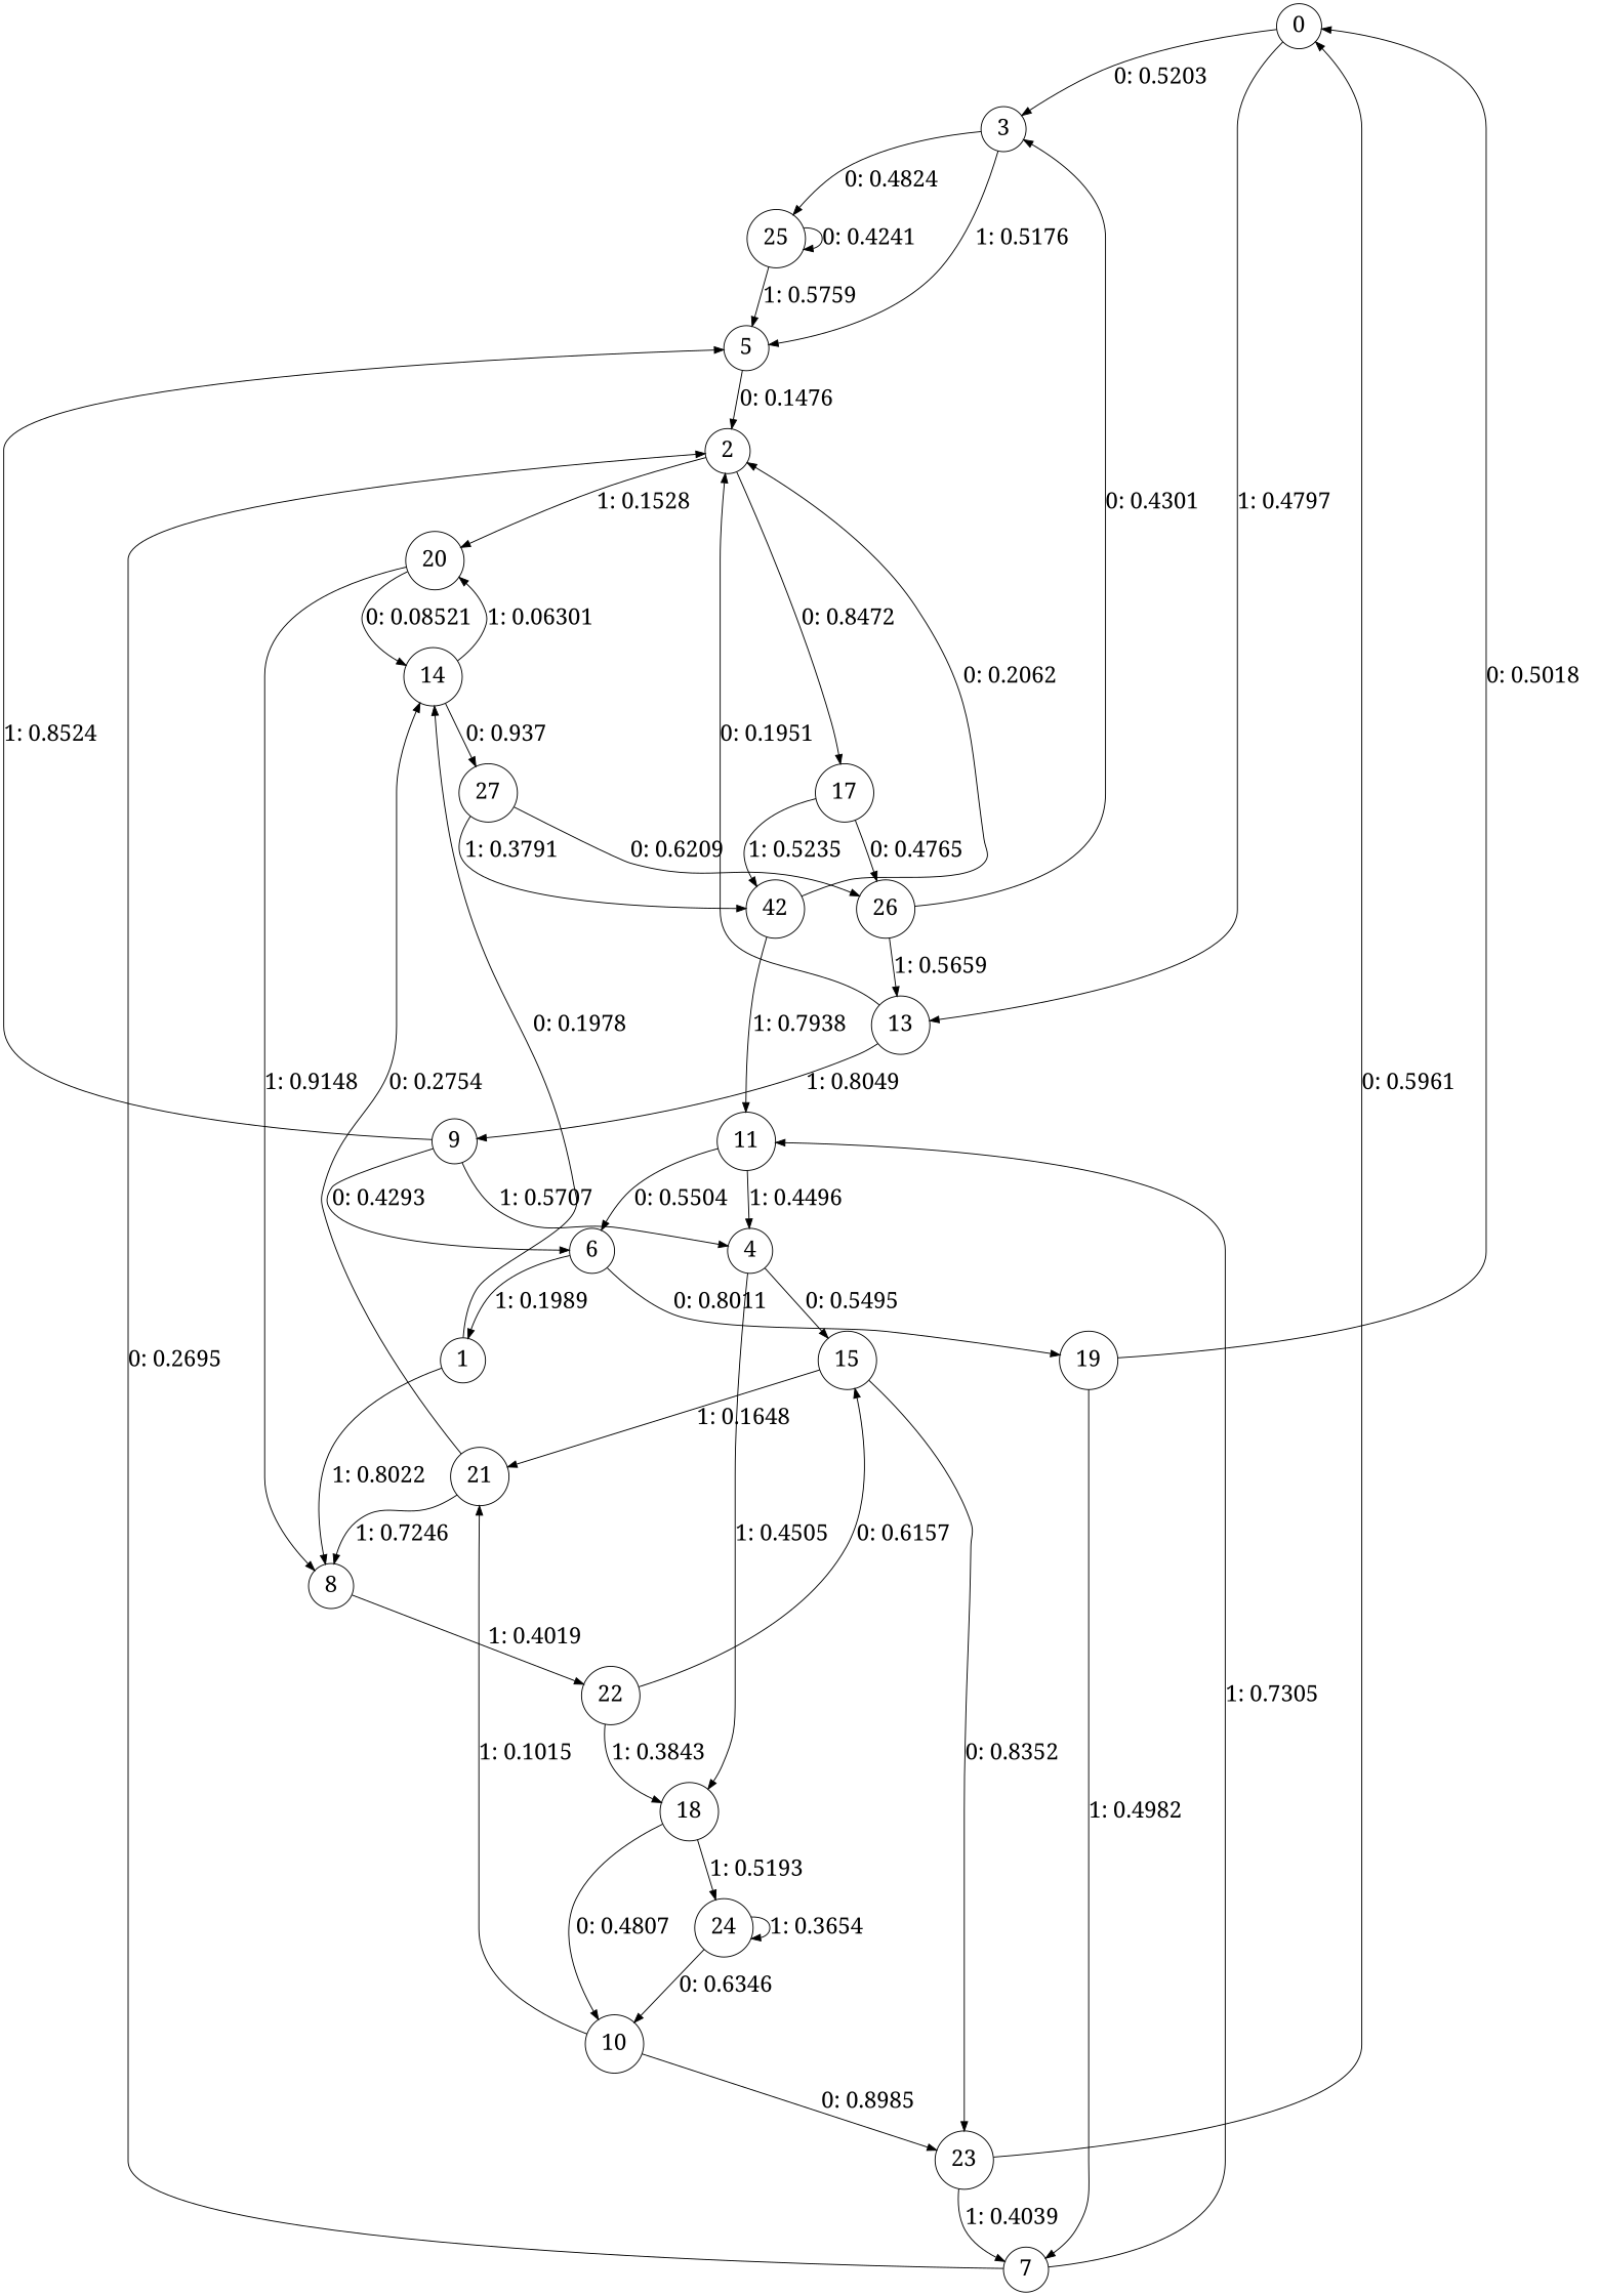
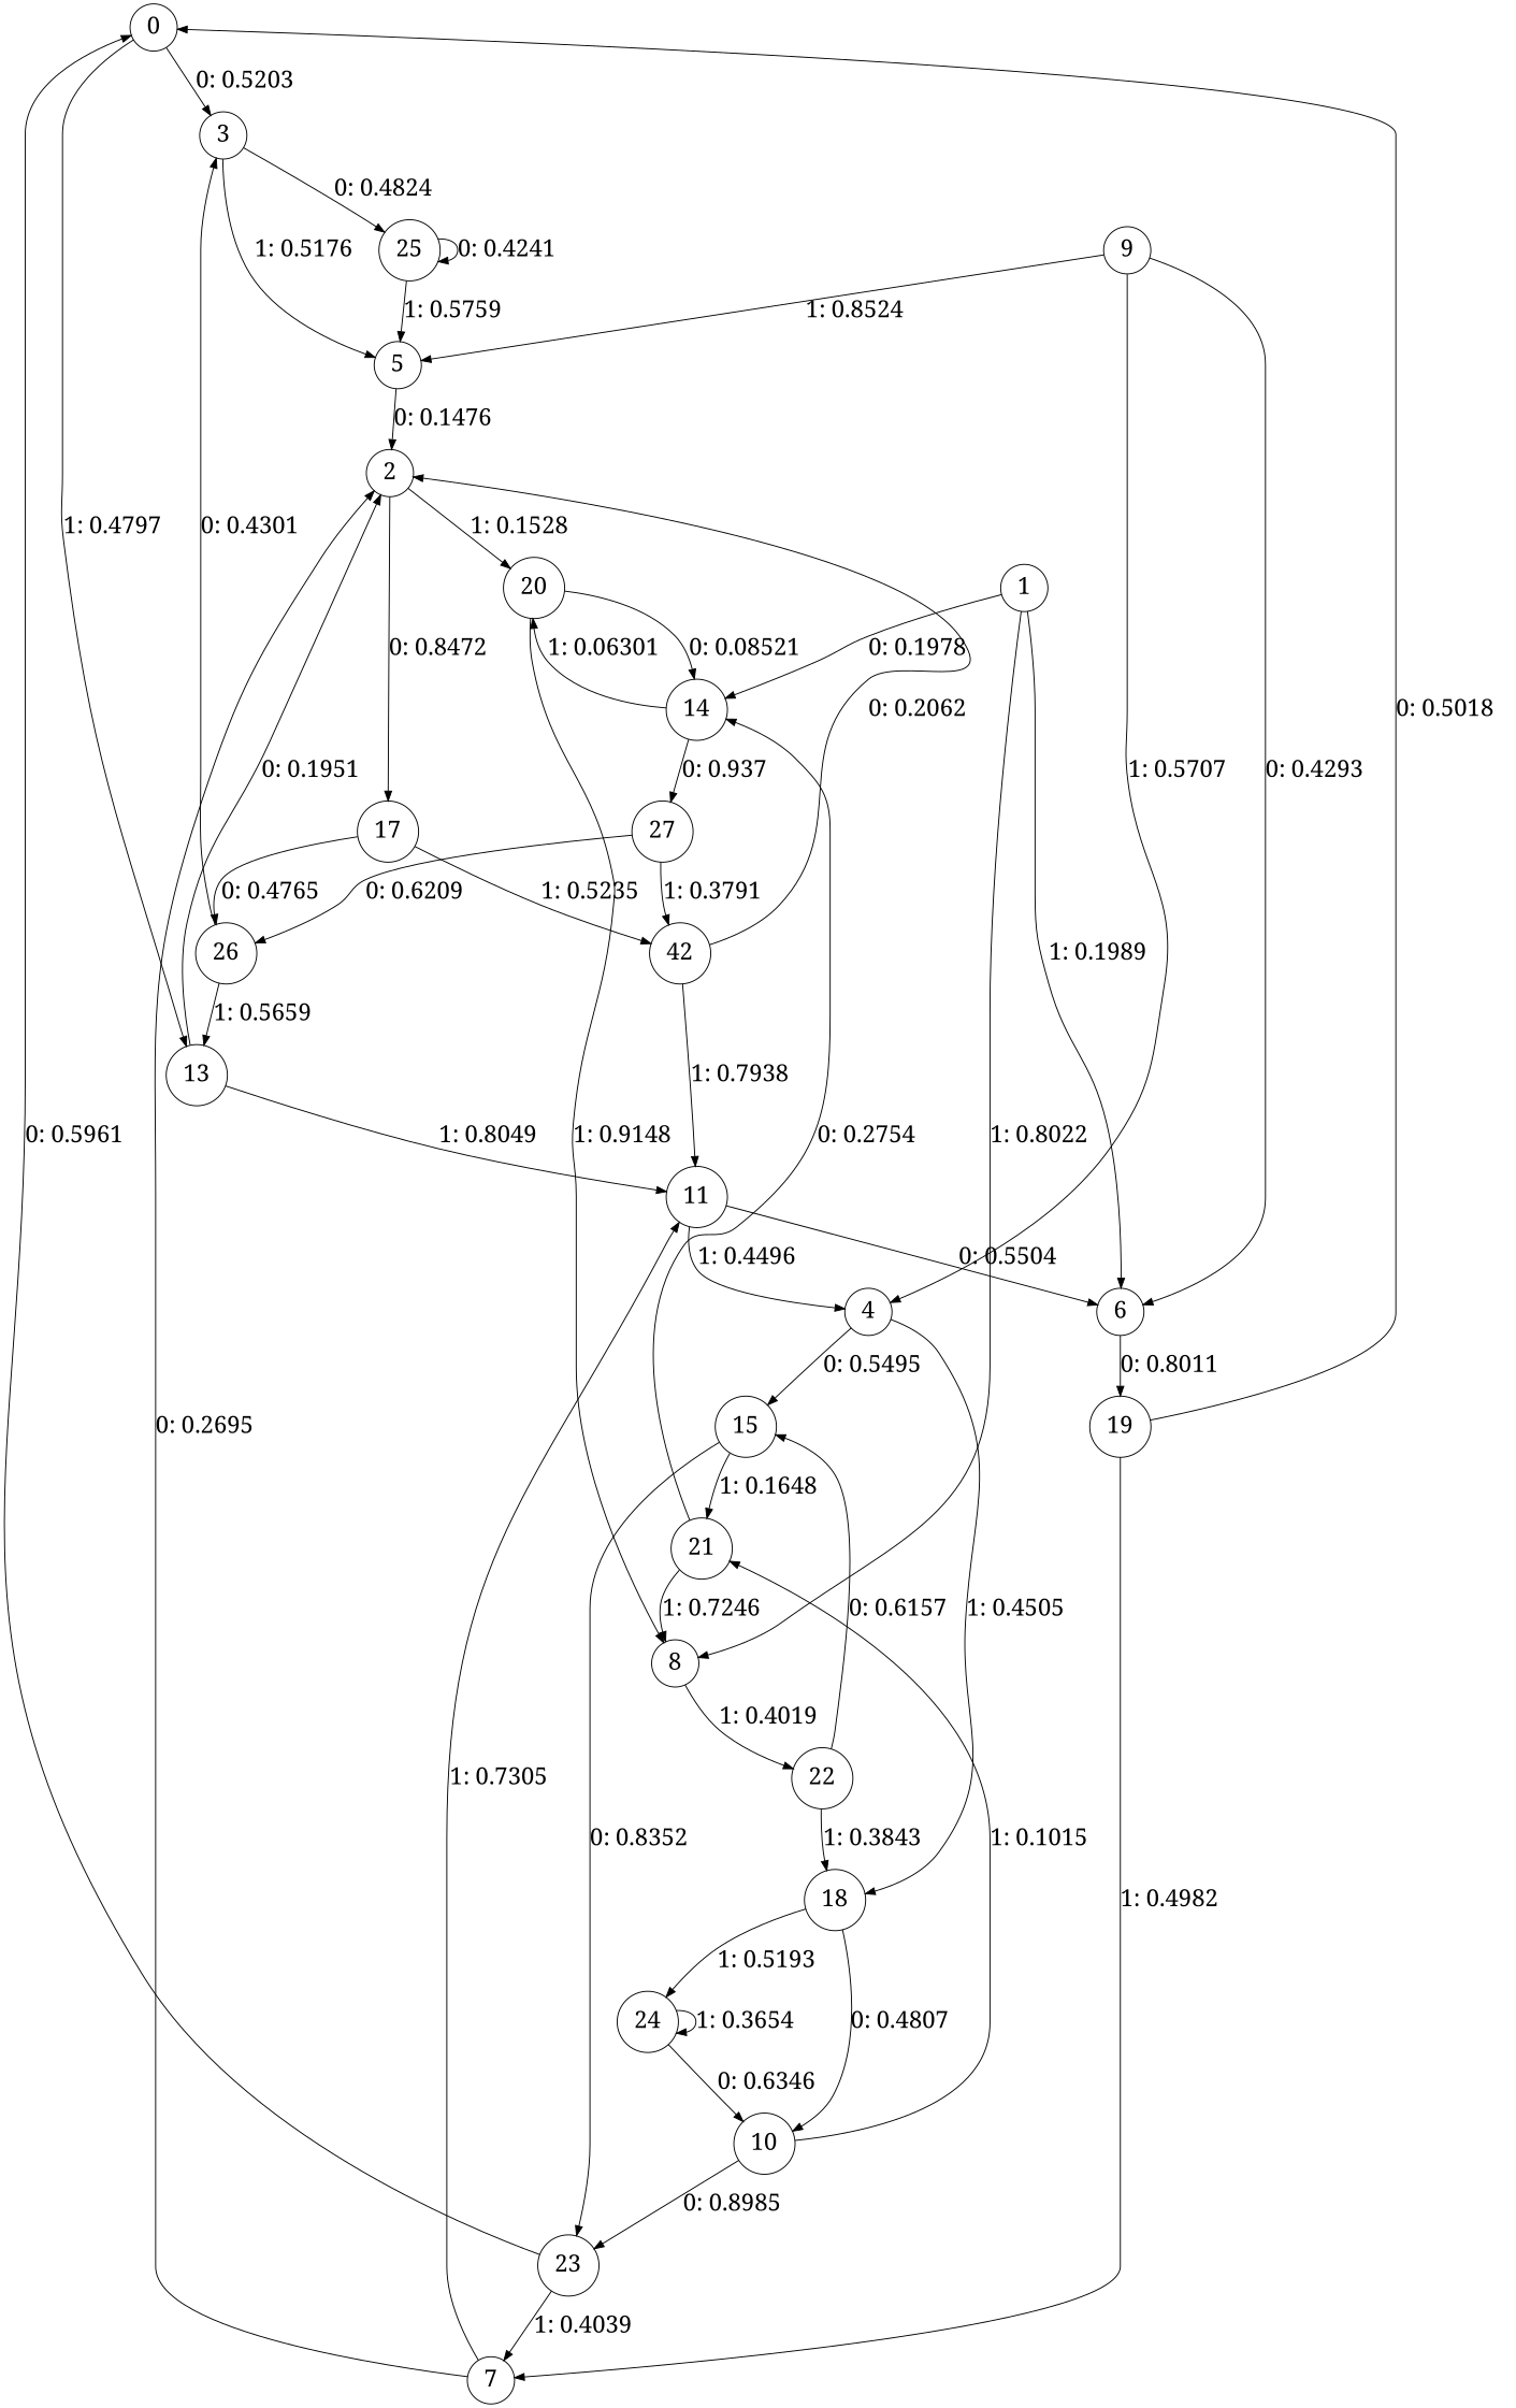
  digraph {
    fontname="Noto Serif"
    node [fontname="Noto Serif" fontsize=24 shape=circle]
    edge [fontname="Noto Serif" fontsize=24]
    0
    3
    13
    25
    5
    2
    9
    20
    17
    4
    6
    1
    14
    8
    27
    22
    n17 [label=42]
    26
    15
    18
    11
    23
    21
    10
    24
    7
    19
    0 -> 3 [label="0: 0.5203   "]
    0 -> 13 [label="1: 0.4797   "]
    3 -> 25 [label="0: 0.4824   "]
    3 -> 5 [label="1: 0.5176   "]
    13 -> 2 [label="0: 0.1951   "]
-   13 -> 9 [label="1: 0.8049   "]
+   13 -> 11 [label="1: 0.8049   "]
    25 -> 25 [label="0: 0.4241   "]
    25 -> 5 [label="1: 0.5759   "]
    5 -> 2 [label="0: 0.1476   "]
    2 -> 20 [label="1: 0.1528   "]
    2 -> 17 [label="0: 0.8472   "]
    9 -> 5 [label="1: 0.8524   "]
    9 -> 4 [label="1: 0.5707   "]
    9 -> 6 [label="0: 0.4293   "]
    20 -> 14 [label="0: 0.08521  "]
    20 -> 8 [label="1: 0.9148   "]
    17 -> n17 [label="1: 0.5235   "]
    17 -> 26 [label="0: 0.4765   "]
    4 -> 15 [label="0: 0.5495   "]
    4 -> 18 [label="1: 0.4505   "]
-   6 -> 1 [label="1: 0.1989   "]
+   1 -> 6 [label="1: 0.1989   "]
    6 -> 19 [label="0: 0.8011   "]
    1 -> 14 [label="0: 0.1978   "]
    1 -> 8 [label="1: 0.8022   "]
    14 -> 20 [label="1: 0.06301  "]
    14 -> 27 [label="0: 0.937    "]
    8 -> 22 [label="1: 0.4019   "]
    27 -> n17 [label="1: 0.3791   "]
    27 -> 26 [label="0: 0.6209   "]
    22 -> 15 [label="0: 0.6157   "]
    22 -> 18 [label="1: 0.3843   "]
    n17 -> 2 [label="0: 0.2062   "]
    n17 -> 11 [label="1: 0.7938   "]
    26 -> 3 [label="0: 0.4301   "]
    26 -> 13 [label="1: 0.5659   "]
    15 -> 23 [label="0: 0.8352   "]
    15 -> 21 [label="1: 0.1648   "]
    18 -> 10 [label="0: 0.4807   "]
    18 -> 24 [label="1: 0.5193   "]
    11 -> 4 [label="1: 0.4496   "]
    11 -> 6 [label="0: 0.5504   "]
    23 -> 0 [label="0: 0.5961   "]
    23 -> 7 [label="1: 0.4039   "]
    21 -> 14 [label="0: 0.2754   "]
    21 -> 8 [label="1: 0.7246   "]
    10 -> 23 [label="0: 0.8985   "]
    10 -> 21 [label="1: 0.1015   "]
    24 -> 10 [label="0: 0.6346   "]
    24 -> 24 [label="1: 0.3654   "]
    7 -> 2 [label="0: 0.2695   "]
    7 -> 11 [label="1: 0.7305   "]
    19 -> 0 [label="0: 0.5018   "]
    19 -> 7 [label="1: 0.4982   "]
  }
